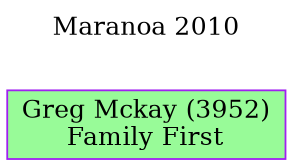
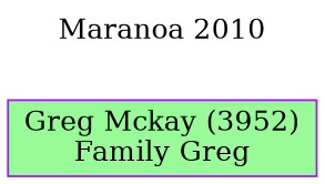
  digraph {
    label="Maranoa 2010"
    labelloc=t
    mclimit=10
-   n1 [label="Greg Mckay (3952)\nFamily First" shape=box style=filled fillcolor=palegreen color=purple]
+   n1 [label="Greg Mckay (3952)\nFamily Greg" shape=box style=filled fillcolor=palegreen color=purple]
  }
